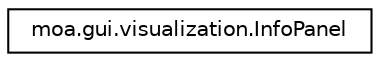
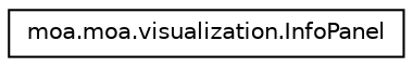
  digraph {
    rankdir=LR
-   n1 [color=black fillcolor=white fontname=Helvetica fontsize=10 height=0.2 label="moa.gui.visualization.InfoPanel" shape=record style=filled width=0.4]
+   n1 [color=black fillcolor=white fontname=Helvetica fontsize=10 height=0.2 label="moa.moa.visualization.InfoPanel" shape=record style=filled width=0.4]
  }
